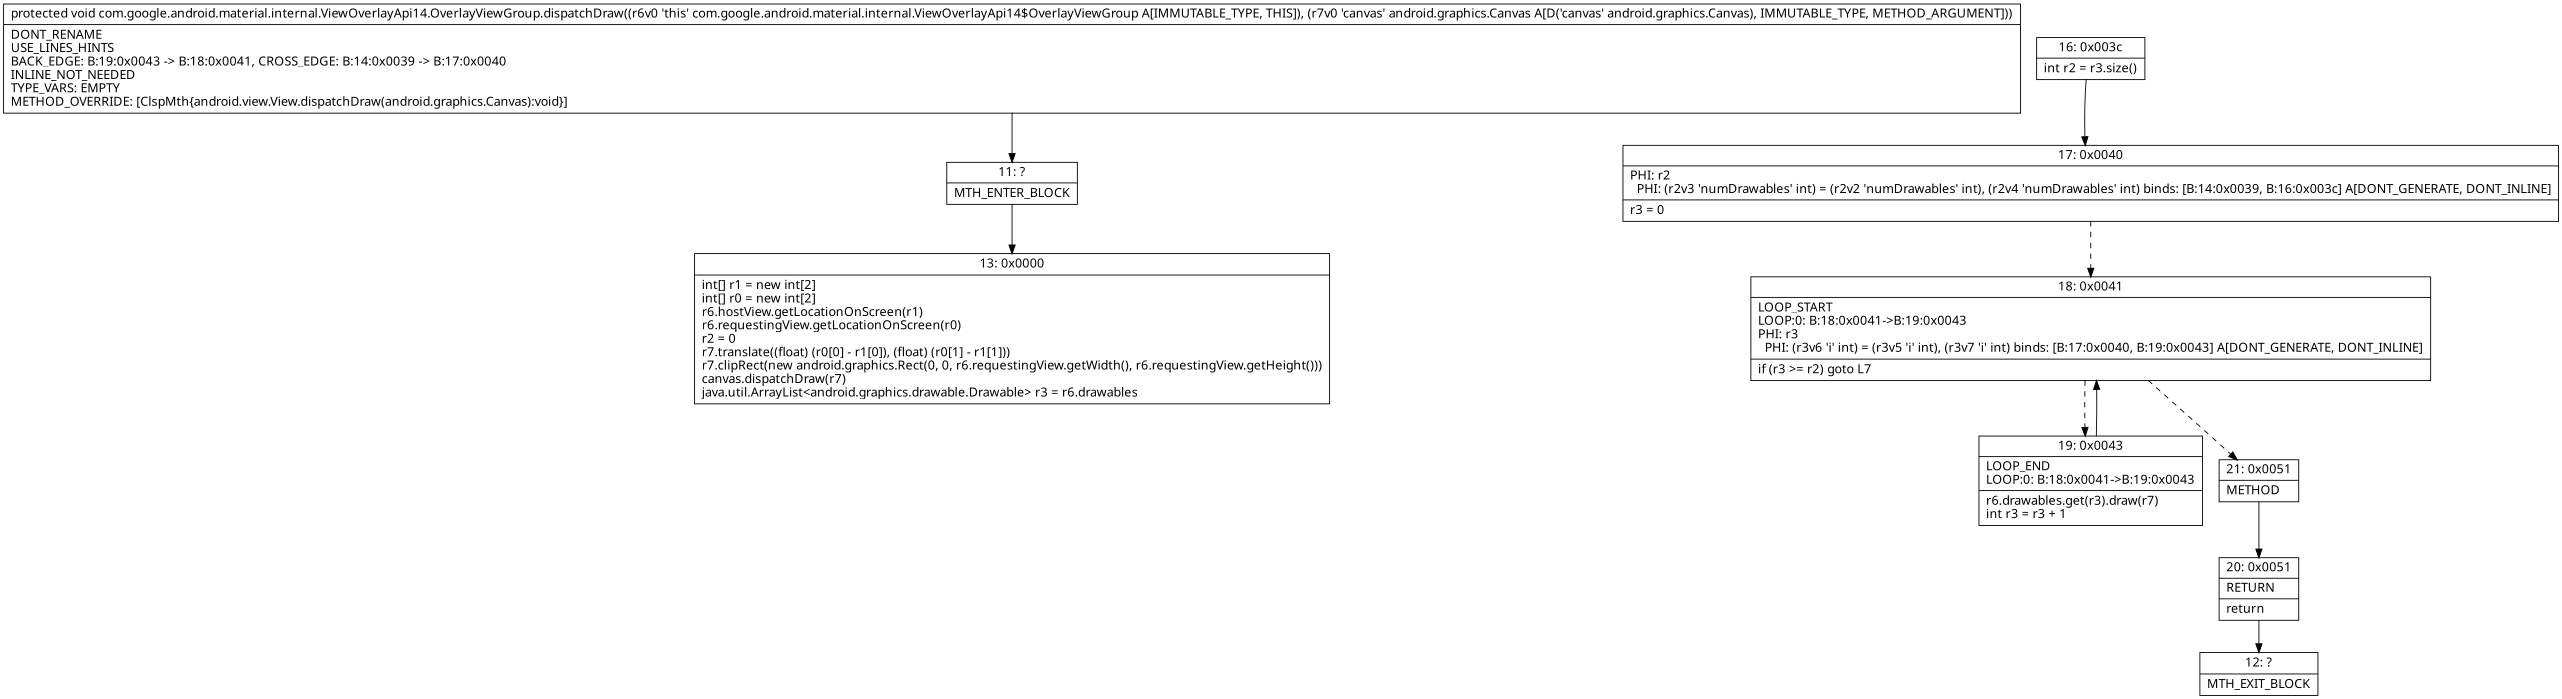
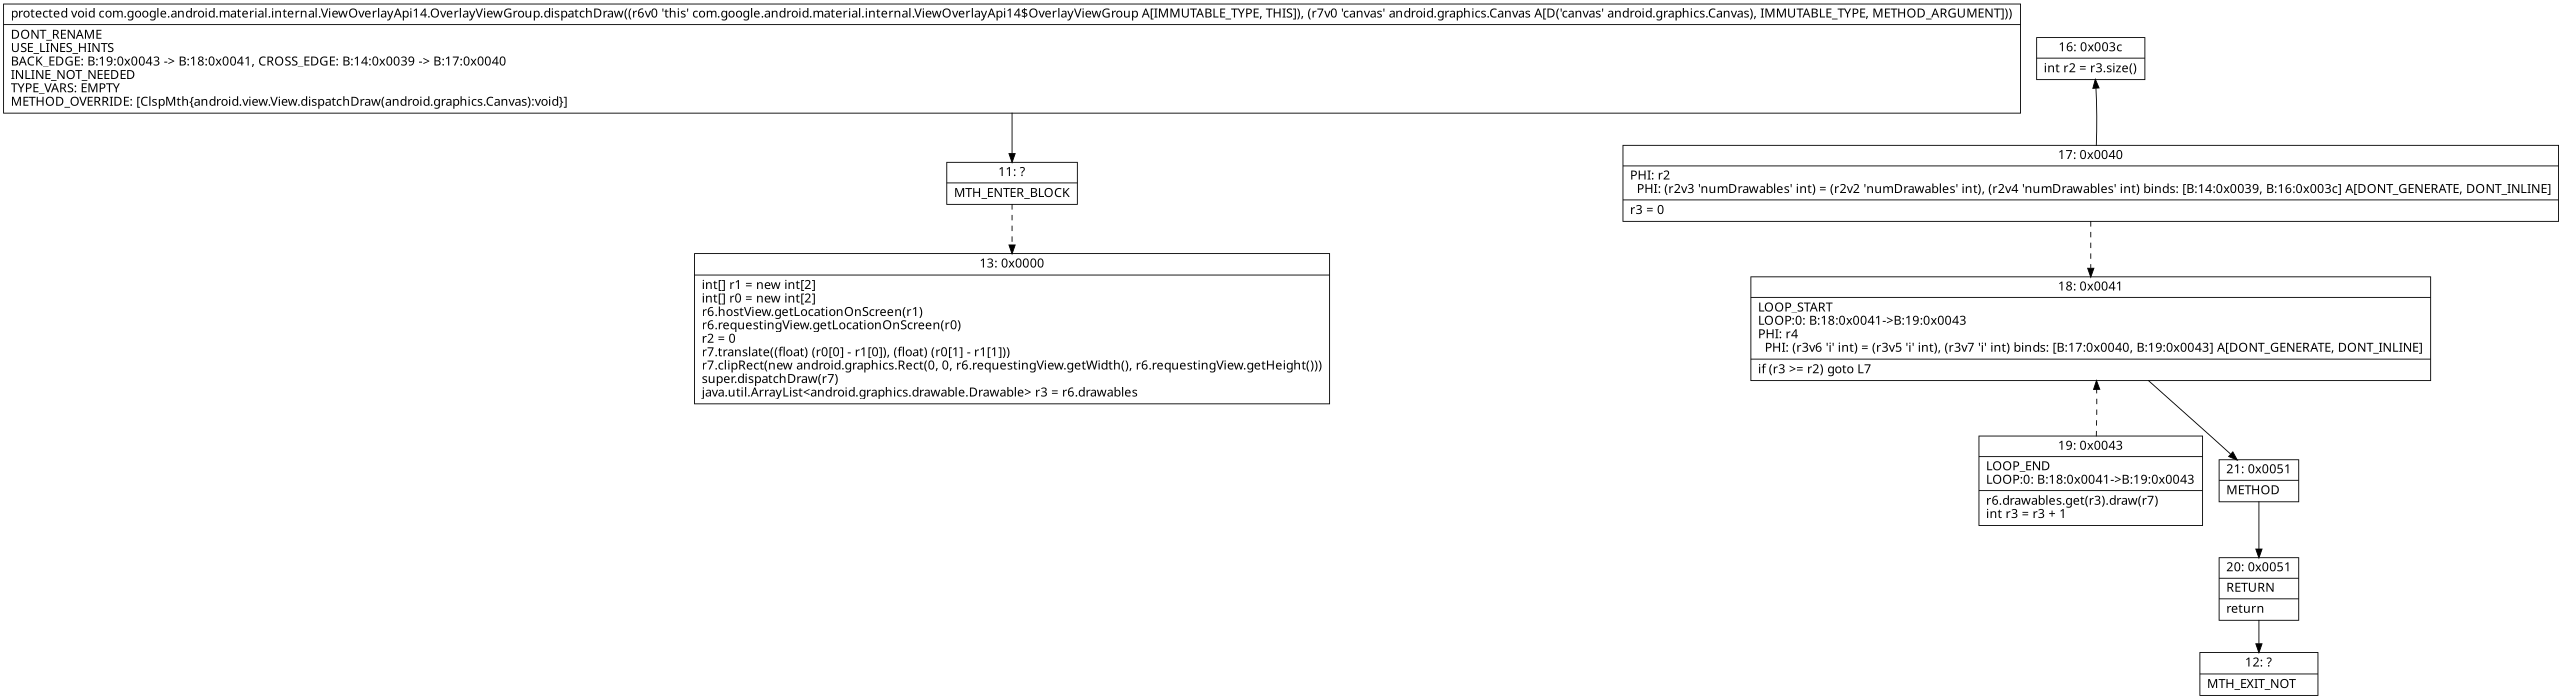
  digraph {
    fontname="Noto Sans"
    node [fontname="Noto Sans" shape=record]
    edge [fontname="Noto Sans"]
    n1 [label="{11\:\ ?|MTH_ENTER_BLOCK\l}"]
-   n2 [label="{13\:\ 0x0000|int[] r1 = new int[2]\lint[] r0 = new int[2]\lr6.hostView.getLocationOnScreen(r1)\lr6.requestingView.getLocationOnScreen(r0)\lr2 = 0\lr7.translate((float) (r0[0] \- r1[0]), (float) (r0[1] \- r1[1]))\lr7.clipRect(new android.graphics.Rect(0, 0, r6.requestingView.getWidth(), r6.requestingView.getHeight()))\lcanvas.dispatchDraw(r7)\ljava.util.ArrayList\<android.graphics.drawable.Drawable\> r3 = r6.drawables\l}"]
+   n2 [label="{13\:\ 0x0000|int[] r1 = new int[2]\lint[] r0 = new int[2]\lr6.hostView.getLocationOnScreen(r1)\lr6.requestingView.getLocationOnScreen(r0)\lr2 = 0\lr7.translate((float) (r0[0] \- r1[0]), (float) (r0[1] \- r1[1]))\lr7.clipRect(new android.graphics.Rect(0, 0, r6.requestingView.getWidth(), r6.requestingView.getHeight()))\lsuper.dispatchDraw(r7)\ljava.util.ArrayList\<android.graphics.drawable.Drawable\> r3 = r6.drawables\l}"]
    n3 [label="{16\:\ 0x003c|int r2 = r3.size()\l}"]
    n4 [label="{17\:\ 0x0040|PHI: r2 \l  PHI: (r2v3 'numDrawables' int) = (r2v2 'numDrawables' int), (r2v4 'numDrawables' int) binds: [B:14:0x0039, B:16:0x003c] A[DONT_GENERATE, DONT_INLINE]\l|r3 = 0\l}"]
-   n5 [label="{18\:\ 0x0041|LOOP_START\lLOOP:0: B:18:0x0041\-\>B:19:0x0043\lPHI: r3 \l  PHI: (r3v6 'i' int) = (r3v5 'i' int), (r3v7 'i' int) binds: [B:17:0x0040, B:19:0x0043] A[DONT_GENERATE, DONT_INLINE]\l|if (r3 \>= r2) goto L7\l}"]
+   n5 [label="{18\:\ 0x0041|LOOP_START\lLOOP:0: B:18:0x0041\-\>B:19:0x0043\lPHI: r4 \l  PHI: (r3v6 'i' int) = (r3v5 'i' int), (r3v7 'i' int) binds: [B:17:0x0040, B:19:0x0043] A[DONT_GENERATE, DONT_INLINE]\l|if (r3 \>= r2) goto L7\l}"]
    n6 [label="{19\:\ 0x0043|LOOP_END\lLOOP:0: B:18:0x0041\-\>B:19:0x0043\l|r6.drawables.get(r3).draw(r7)\lint r3 = r3 + 1\l}"]
    n7 [label="{21\:\ 0x0051|METHOD\l}"]
    n8 [label="{20\:\ 0x0051|RETURN\l|return\l}"]
-   n9 [label="{12\:\ ?|MTH_EXIT_BLOCK\l}"]
+   n9 [label="{12\:\ ?|MTH_EXIT_NOT\l}"]
    n10 [label="{protected void com.google.android.material.internal.ViewOverlayApi14.OverlayViewGroup.dispatchDraw((r6v0 'this' com.google.android.material.internal.ViewOverlayApi14$OverlayViewGroup A[IMMUTABLE_TYPE, THIS]), (r7v0 'canvas' android.graphics.Canvas A[D('canvas' android.graphics.Canvas), IMMUTABLE_TYPE, METHOD_ARGUMENT]))  | DONT_RENAME\lUSE_LINES_HINTS\lBACK_EDGE: B:19:0x0043 \-\> B:18:0x0041, CROSS_EDGE: B:14:0x0039 \-\> B:17:0x0040\lINLINE_NOT_NEEDED\lTYPE_VARS: EMPTY\lMETHOD_OVERRIDE: [ClspMth\{android.view.View.dispatchDraw(android.graphics.Canvas):void\}]\l}"]
-   n1 -> n2
-   n3 -> n4
+   n1 -> n2 [style=dashed]
+   n4 -> n3
    n4 -> n5 [style=dashed]
-   n5 -> n6 [style=dashed]
-   n5 -> n7 [style=dashed]
-   n6 -> n5
+   n5 -> n7
+   n6 -> n5 [style=dashed]
    n7 -> n8
    n8 -> n9
    n10 -> n1
  }
